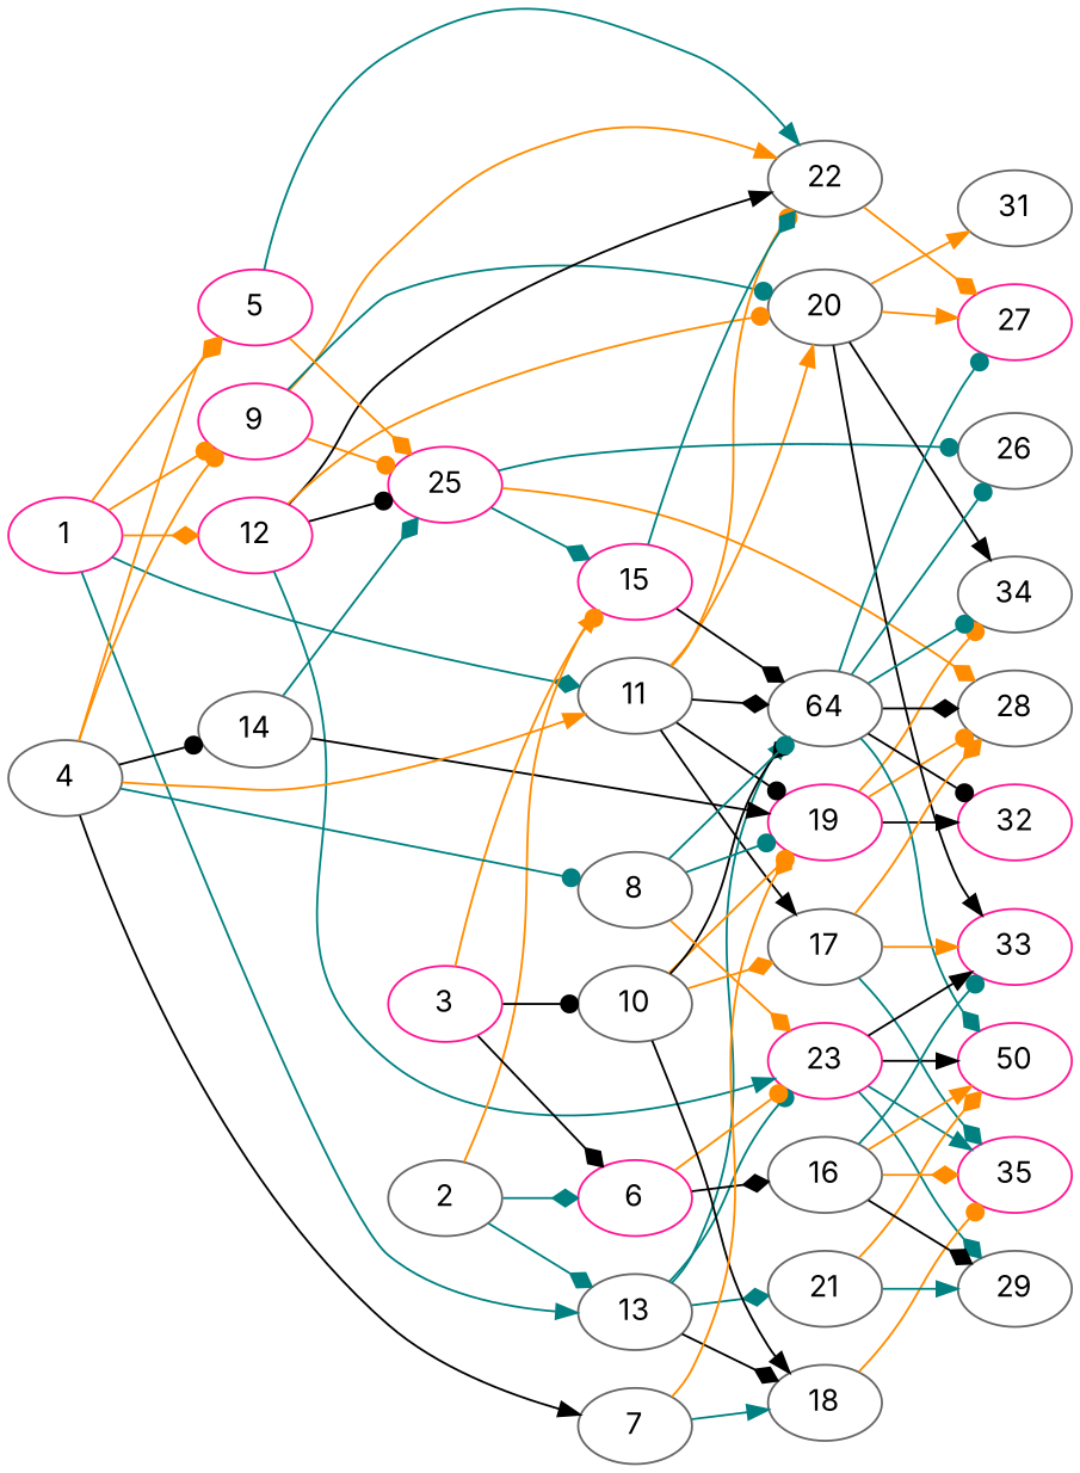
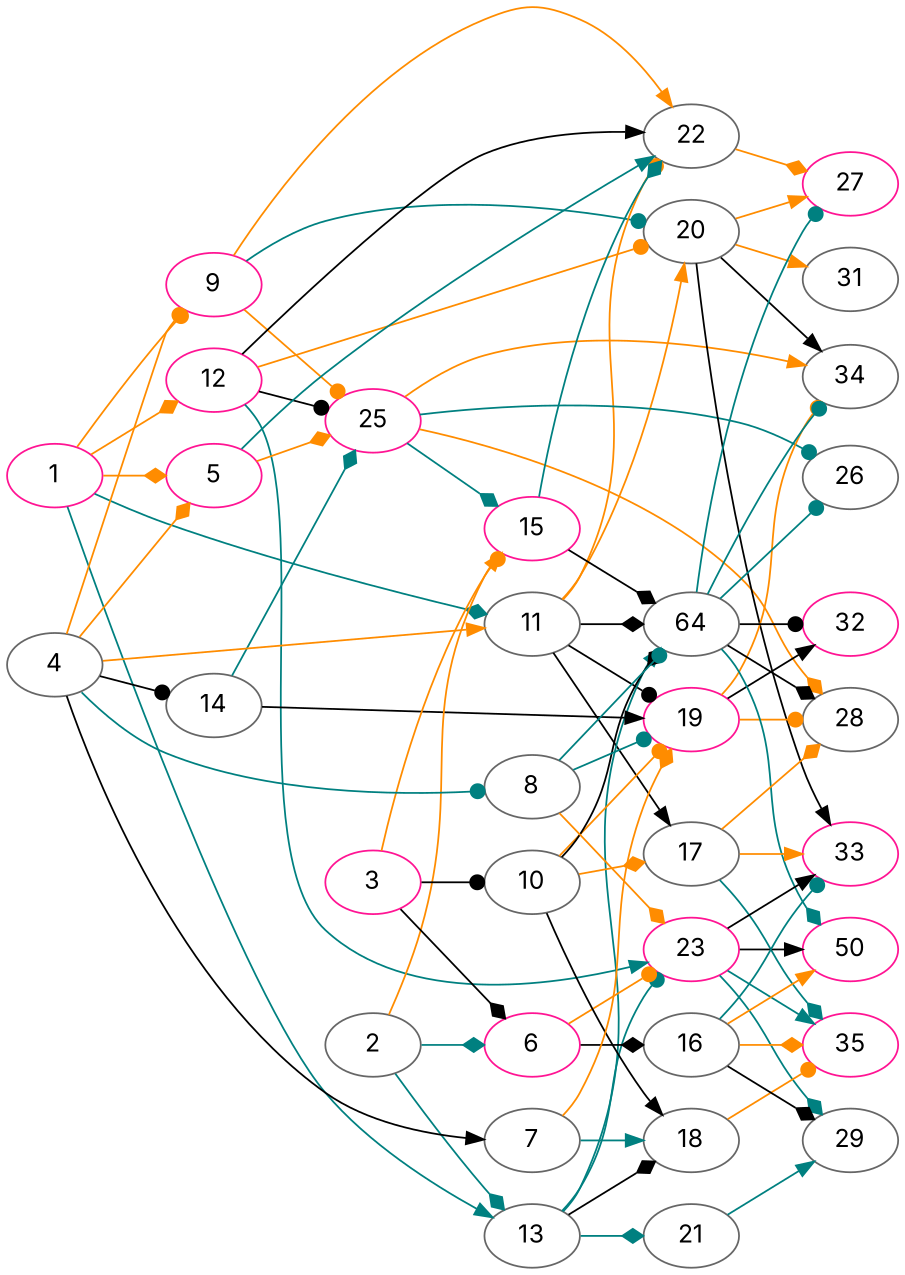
  digraph {
    fontname=Inter
    rankdir=LR
    node [alpha=0.19 color=gray40 fontname=Inter]
    edge [arrowhead=diamond color=darkorange fontname=Inter]
    1 [alpha=0.07 color=deeppink expect_size=1556743155840432128]
    9 [alpha=0.10 color=deeppink expect_size=378631752344391680]
    11 [alpha=0.15 expect_size=298402386132154187776]
    12 [alpha=0.14 color=deeppink expect_size=2005772238490306048]
    13 [alpha=0.14 expect_size=379626701157195317248]
    5 [alpha=0.02 color=deeppink expect_size=1574207177093088804864]
    22 [alpha=0.07 expect_size=108908926139375040]
    25 [alpha=0.10 color=deeppink expect_size=227795486627141376]
    20 [alpha=0.06 expect_size=19131478416384644]
    19 [alpha=0.16 color=deeppink expect_size=2055874390624567296000]
    n11 [alpha=0.03 expect_size=10284731577045244 label=64]
    17 [alpha=0.16 expect_size=1383812555759861891072]
    23 [color=deeppink expect_size=8120188711670279]
    18 [alpha=0.14 expect_size=203813401996204128]
    21 [alpha=0.20 expect_size=5421145350087988]
    14 [alpha=0.11 expect_size=647235099076574838784]
    27 [alpha=0.05 color=deeppink expect_size=358060885525277966336]
    15 [alpha=0.06 color=deeppink expect_size=121964728667522224]
    28 [alpha=0.07 expect_size=825608180636184192]
    34 [alpha=0.04 expect_size=910429120895175936]
    26 [alpha=0.18 expect_size=1650409189409169920]
    33 [alpha=0.13 color=deeppink expect_size=16002851501099274]
    31 [alpha=0.04 expect_size=1750320608784808935424]
    32 [alpha=0.13 color=deeppink expect_size=211478534304791648]
    n25 [alpha=0.15 color=deeppink expect_size=53971277125197808 label=50]
    35 [color=deeppink expect_size=5417939796620214272]
    29 [alpha=0.12 expect_size=283417336676263919616]
    2 [expect_size=29157869616455745536]
    6 [alpha=0.13 color=deeppink expect_size=195947277631222592]
    16 [alpha=0.11 expect_size=46611460474823245824]
    3 [alpha=0.17 color=deeppink expect_size=1146013470995754880]
    10 [alpha=0.13 expect_size=2903516786341102080]
    4 [alpha=0.01 expect_size=178213685607832485888]
    7 [expect_size=2076839085528007573504]
    8 [alpha=0.18 expect_size=121649043118521520]
    1 -> 9 [arrowhead=dot]
    1 -> 11 [color=teal]
    1 -> 12
    1 -> 13 [arrowhead=normal color=teal]
    1 -> 5
    9 -> 22 [arrowhead=normal]
    9 -> 25 [arrowhead=dot]
    9 -> 20 [arrowhead=dot color=teal]
    11 -> 22 [arrowhead=dot]
    11 -> 20 [arrowhead=normal]
    11 -> 19 [arrowhead=dot color=black]
    11 -> n11 [color=black]
    11 -> 17 [arrowhead=normal color=black]
    12 -> 22 [arrowhead=normal color=black]
    12 -> 25 [arrowhead=dot color=black]
    12 -> 20 [arrowhead=dot]
    12 -> 23 [arrowhead=normal color=teal]
    13 -> n11 [arrowhead=normal color=teal]
    13 -> 23 [arrowhead=dot color=teal]
    13 -> 18 [color=black]
    13 -> 21 [color=teal]
    5 -> 22 [arrowhead=normal color=teal]
    5 -> 25
    22 -> 27
    25 -> 15 [color=teal]
    25 -> 28
+   25 -> 34 [arrowhead=normal]
    25 -> 26 [arrowhead=dot color=teal]
    20 -> 27 [arrowhead=normal]
    20 -> 34 [arrowhead=normal color=black]
    20 -> 33 [arrowhead=normal color=black]
    20 -> 31 [arrowhead=normal]
    19 -> 28 [arrowhead=dot]
    19 -> 34 [arrowhead=dot]
    19 -> 32 [arrowhead=normal color=black]
    n11 -> 27 [arrowhead=dot color=teal]
    n11 -> 28 [color=black]
    n11 -> 34 [arrowhead=dot color=teal]
    n11 -> 26 [arrowhead=dot color=teal]
    n11 -> 32 [arrowhead=dot color=black]
    n11 -> n25 [color=teal]
    17 -> 28
    17 -> 33 [arrowhead=normal]
    17 -> 35 [color=teal]
    23 -> 33 [arrowhead=normal color=black]
    23 -> n25 [arrowhead=normal color=black]
    23 -> 35 [arrowhead=normal color=teal]
    23 -> 29 [color=teal]
    18 -> 35 [arrowhead=dot]
-   21 -> n25
    21 -> 29 [arrowhead=normal color=teal]
    14 -> 25 [color=teal]
    14 -> 19 [arrowhead=normal color=black]
    15 -> 22 [color=teal]
    15 -> n11 [color=black]
    2 -> 13 [color=teal]
    2 -> 15 [arrowhead=normal]
    2 -> 6 [color=teal]
    6 -> 23 [arrowhead=dot]
    6 -> 16 [color=black]
    16 -> 33 [arrowhead=dot color=teal]
    16 -> n25 [arrowhead=normal]
    16 -> 35
    16 -> 29 [color=black]
    3 -> 15 [arrowhead=dot]
    3 -> 6 [color=black]
    3 -> 10 [arrowhead=dot color=black]
    10 -> 19 [arrowhead=dot]
    10 -> n11 [color=black]
    10 -> 17
    10 -> 18 [arrowhead=normal color=black]
    4 -> 9 [arrowhead=dot]
    4 -> 11 [arrowhead=normal]
    4 -> 5
    4 -> 14 [arrowhead=dot color=black]
    4 -> 7 [arrowhead=normal color=black]
    4 -> 8 [arrowhead=dot color=teal]
    7 -> 19
    7 -> 18 [arrowhead=normal color=teal]
    8 -> 19 [arrowhead=dot color=teal]
    8 -> n11 [arrowhead=dot color=teal]
    8 -> 23
  }
